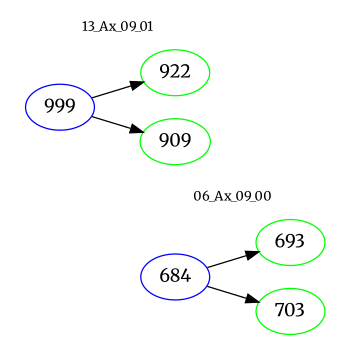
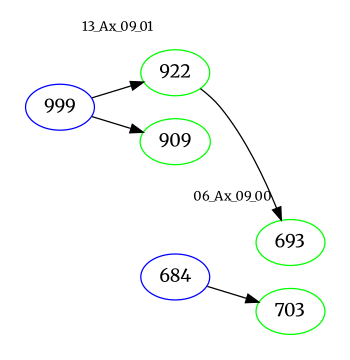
  digraph {
    fontname=Merriweather
    rankdir=LR
    node [color=green fontname=Merriweather]
    edge [color=black fontname=Merriweather]
    n1 [color=blue label=999]
    n2 [label=909]
    n3 [label=922]
    n4 [color=blue label=684]
    n5 [label=703]
    n6 [label=693]
    subgraph cluster_1 {
      color=white
      fontsize=10
      label="13_Ax_09_01"
      n1
      n2
      n3
    }
    subgraph cluster_2 {
      color=white
      fontsize=10
      label="06_Ax_09_00"
      n4
      n5
      n6
    }
    n1 -> n2
    n1 -> n3
    n4 -> n5
-   n4 -> n6
+   n3 -> n6
  }
